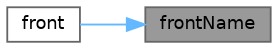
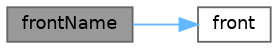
  digraph {
    rankdir=RL
    node [fontname=Helvetica fontsize=10 shape=box style=filled]
    n1 [color=gray40 fillcolor=grey60 fontcolor=black height=0.2 label=frontName width=0.4]
    n2 [color=grey40 fillcolor=white height=0.2 label=front width=0.4]
-   n1 -> n2 [color=steelblue1 dir=back fontname=Helvetica fontsize=10 labelfontname=Helvetica labelfontsize=10 style=solid]
+   n2 -> n1 [color=steelblue1 dir=back fontname=Helvetica fontsize=10 labelfontname=Helvetica labelfontsize=10 style=solid]
  }
